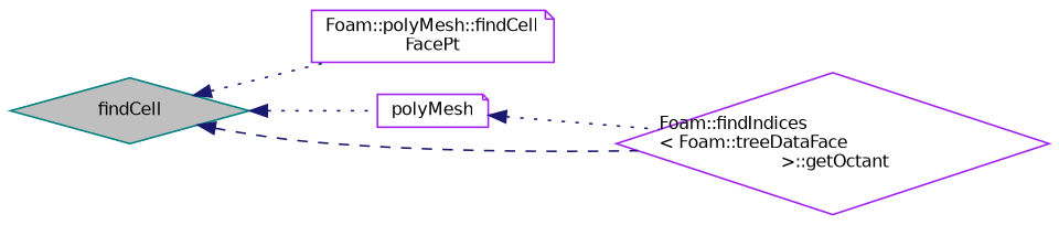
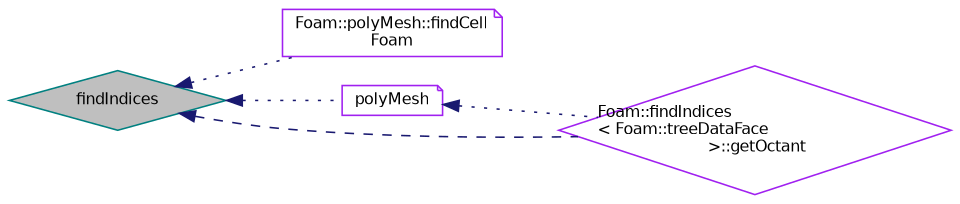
  digraph {
    rankdir=LR
    node [color=purple fontname=Helvetica fontsize=10 shape=diamond]
    edge [color=midnightblue dir=back fontname=Helvetica fontsize=10 labelfontname=Helvetica labelfontsize=10 style=dotted]
-   n1 [color=teal fillcolor=grey75 fontcolor=black height=0.2 label=findCell style=filled width=0.4]
-   n2 [height=0.2 label="Foam::polyMesh::findCell\lFacePt" shape=note width=0.4]
+   n1 [color=teal fillcolor=grey75 fontcolor=black height=0.2 label=findIndices style=filled width=0.4]
+   n2 [height=0.2 label="Foam::polyMesh::findCell\lFoam" shape=note width=0.4]
    n3 [height=0.2 label=polyMesh shape=note width=0.4]
    n4 [height=0.2 label="Foam::findIndices\l\< Foam::treeDataFace\l \>::getOctant" width=0.4]
    n1 -> n2
    n1 -> n3
    n1 -> n4 [style=dashed]
    n3 -> n4
  }
